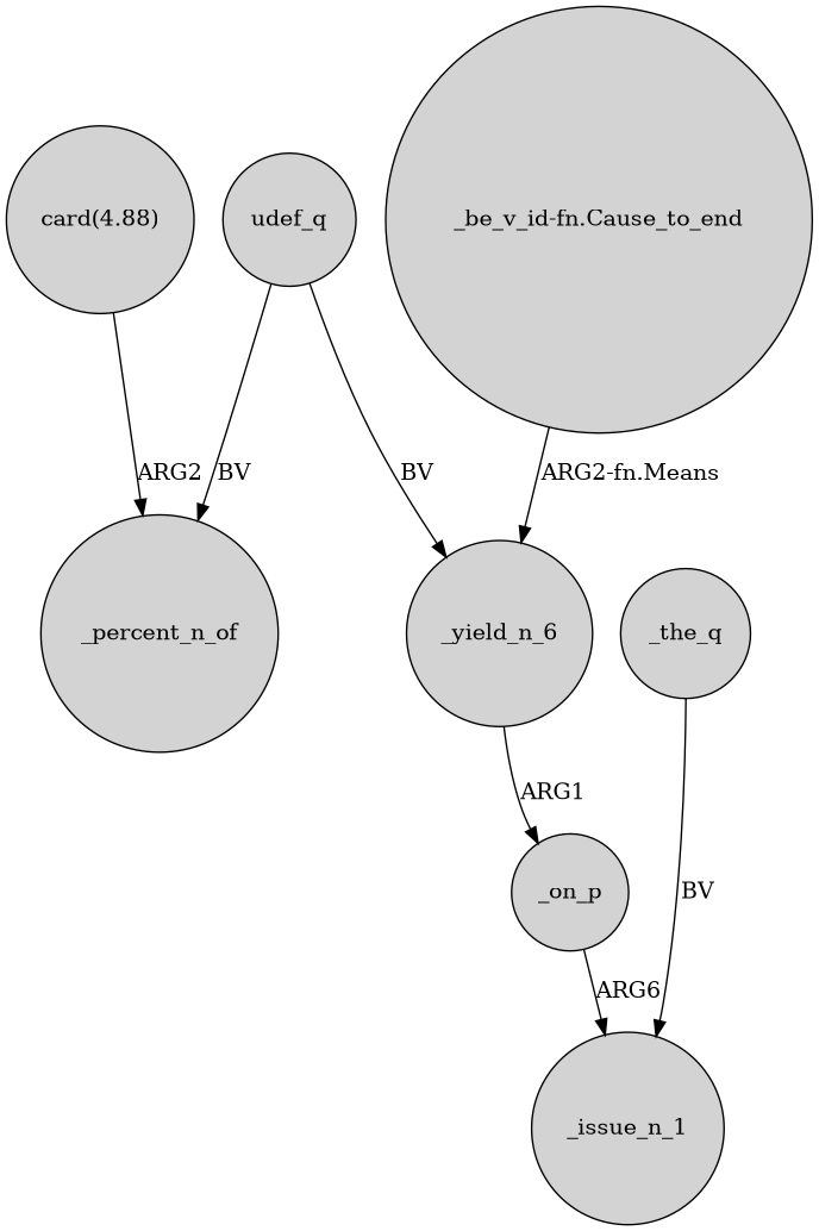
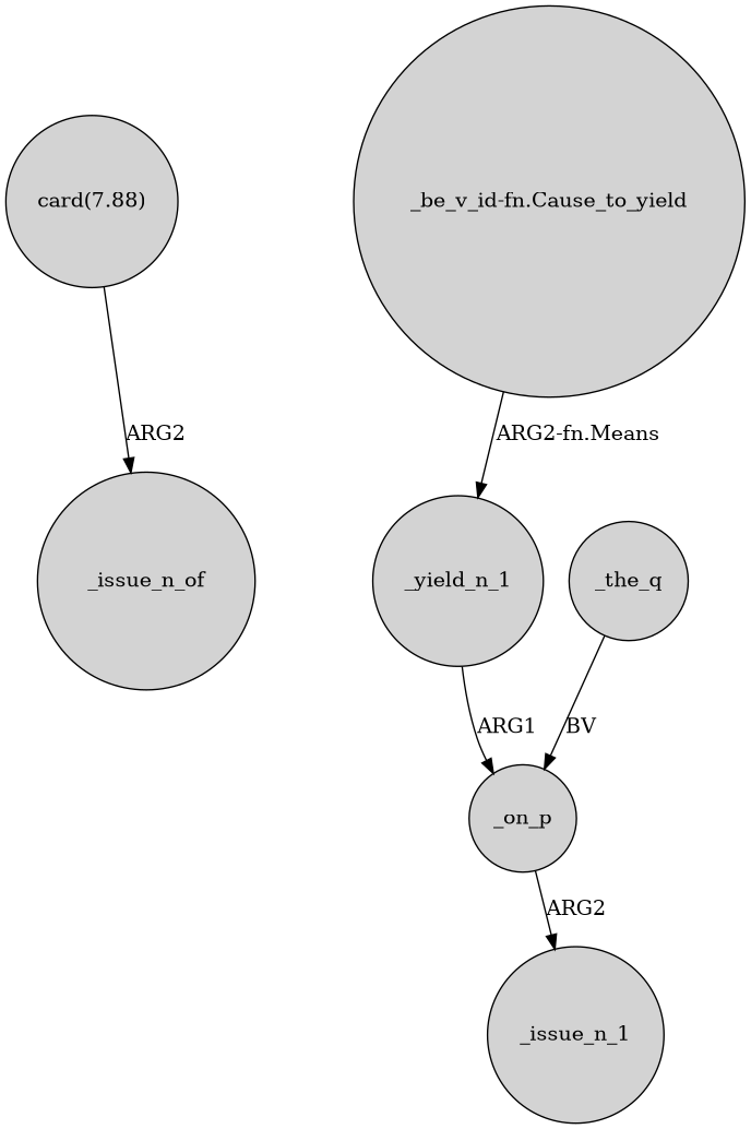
  digraph {
    node [shape=circle style=filled]
-   "card(7.88)" [label="card(4.88)"]
-   _percent_n_of
-   udef_q
-   _yield_n_1 [label=_yield_n_6]
+   "card(7.88)"
+   _percent_n_of [label=_issue_n_of]
+   _yield_n_1
    _on_p
    _issue_n_1
-   "_be_v_id-fn.Cause_to_end"
+   "_be_v_id-fn.Cause_to_end" [label="_be_v_id-fn.Cause_to_yield"]
    _the_q
    "card(7.88)" -> _percent_n_of [label=ARG2]
-   udef_q -> _percent_n_of [label=BV]
-   udef_q -> _yield_n_1 [label=BV]
    _yield_n_1 -> _on_p [label=ARG1]
-   _on_p -> _issue_n_1 [label=ARG6]
+   _on_p -> _issue_n_1 [label=ARG2]
    "_be_v_id-fn.Cause_to_end" -> _yield_n_1 [label="ARG2-fn.Means"]
-   _the_q -> _issue_n_1 [label=BV]
+   _the_q -> _on_p [label=BV]
  }
